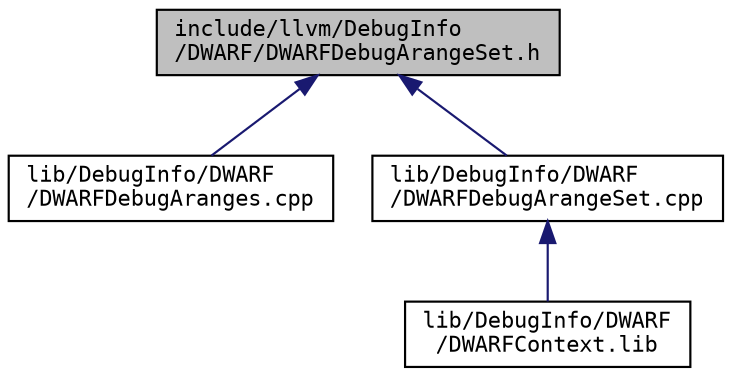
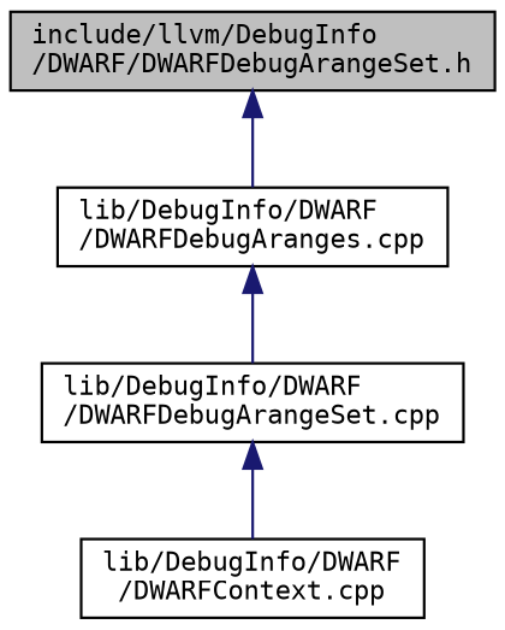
  digraph {
    fontname="DejaVu Sans Mono"
    node [color=black fontname="DejaVu Sans Mono" fontsize=10 shape=record]
    edge [color=midnightblue dir=back fontname="DejaVu Sans Mono" fontsize=10 labelfontname=Helvetica labelfontsize=10 style=solid]
    n1 [fillcolor=grey75 fontcolor=black height=0.2 label="include/llvm/DebugInfo\l/DWARF/DWARFDebugArangeSet.h" style=filled width=0.4]
    n2 [height=0.2 label="lib/DebugInfo/DWARF\l/DWARFDebugAranges.cpp" width=0.4]
    n3 [height=0.2 label="lib/DebugInfo/DWARF\l/DWARFDebugArangeSet.cpp" width=0.4]
-   n4 [height=0.2 label="lib/DebugInfo/DWARF\l/DWARFContext.lib" width=0.4]
+   n4 [height=0.2 label="lib/DebugInfo/DWARF\l/DWARFContext.cpp" width=0.4]
    n1 -> n2
-   n1 -> n3
+   n2 -> n3
    n3 -> n4
  }
